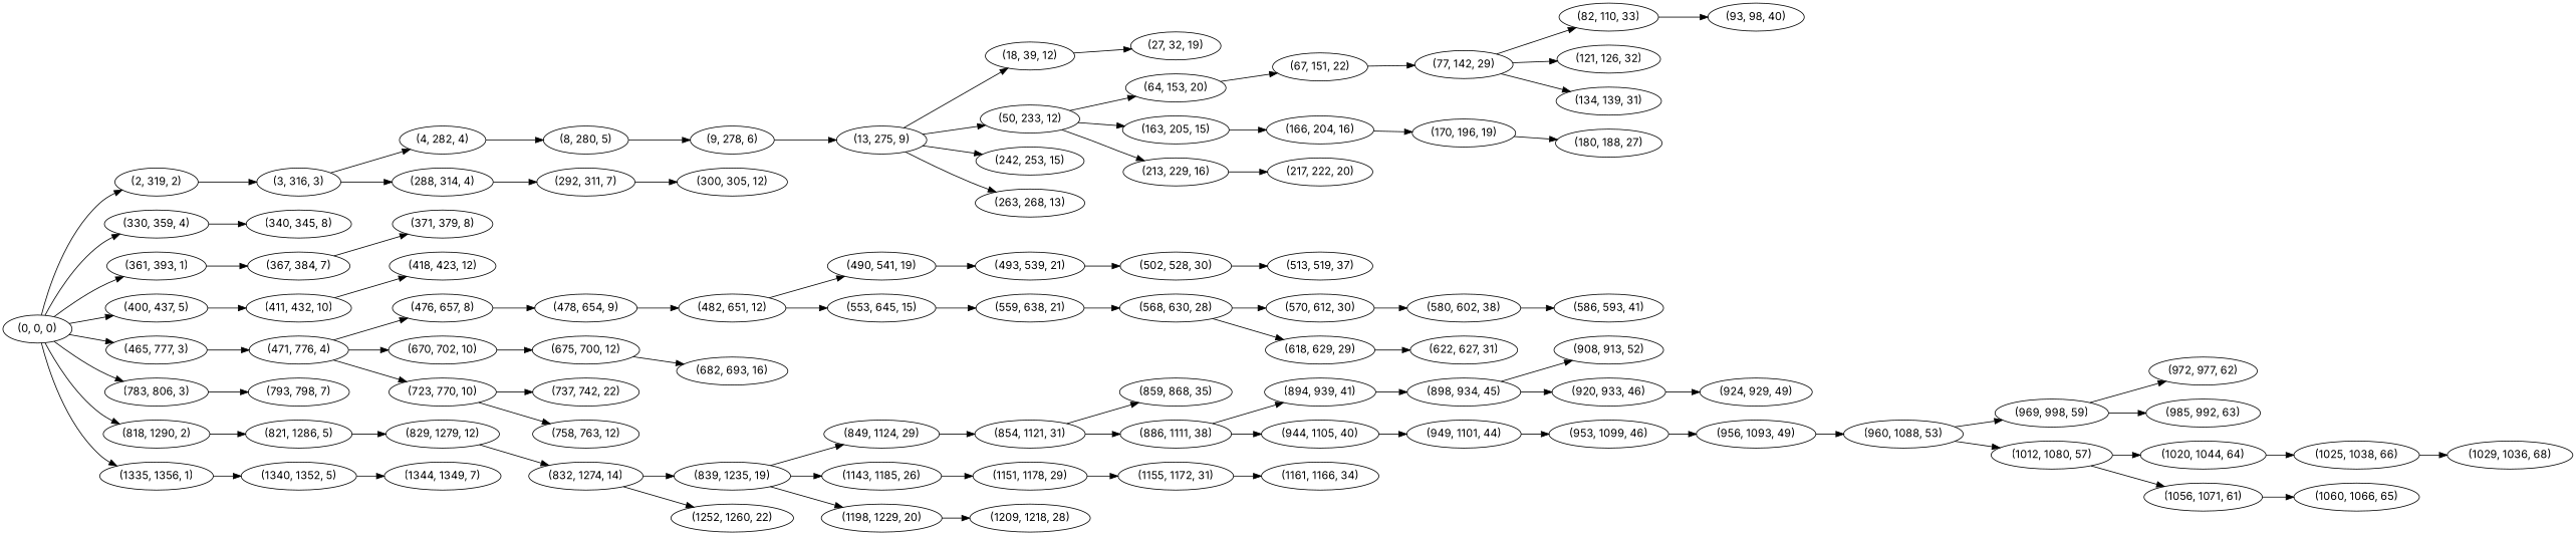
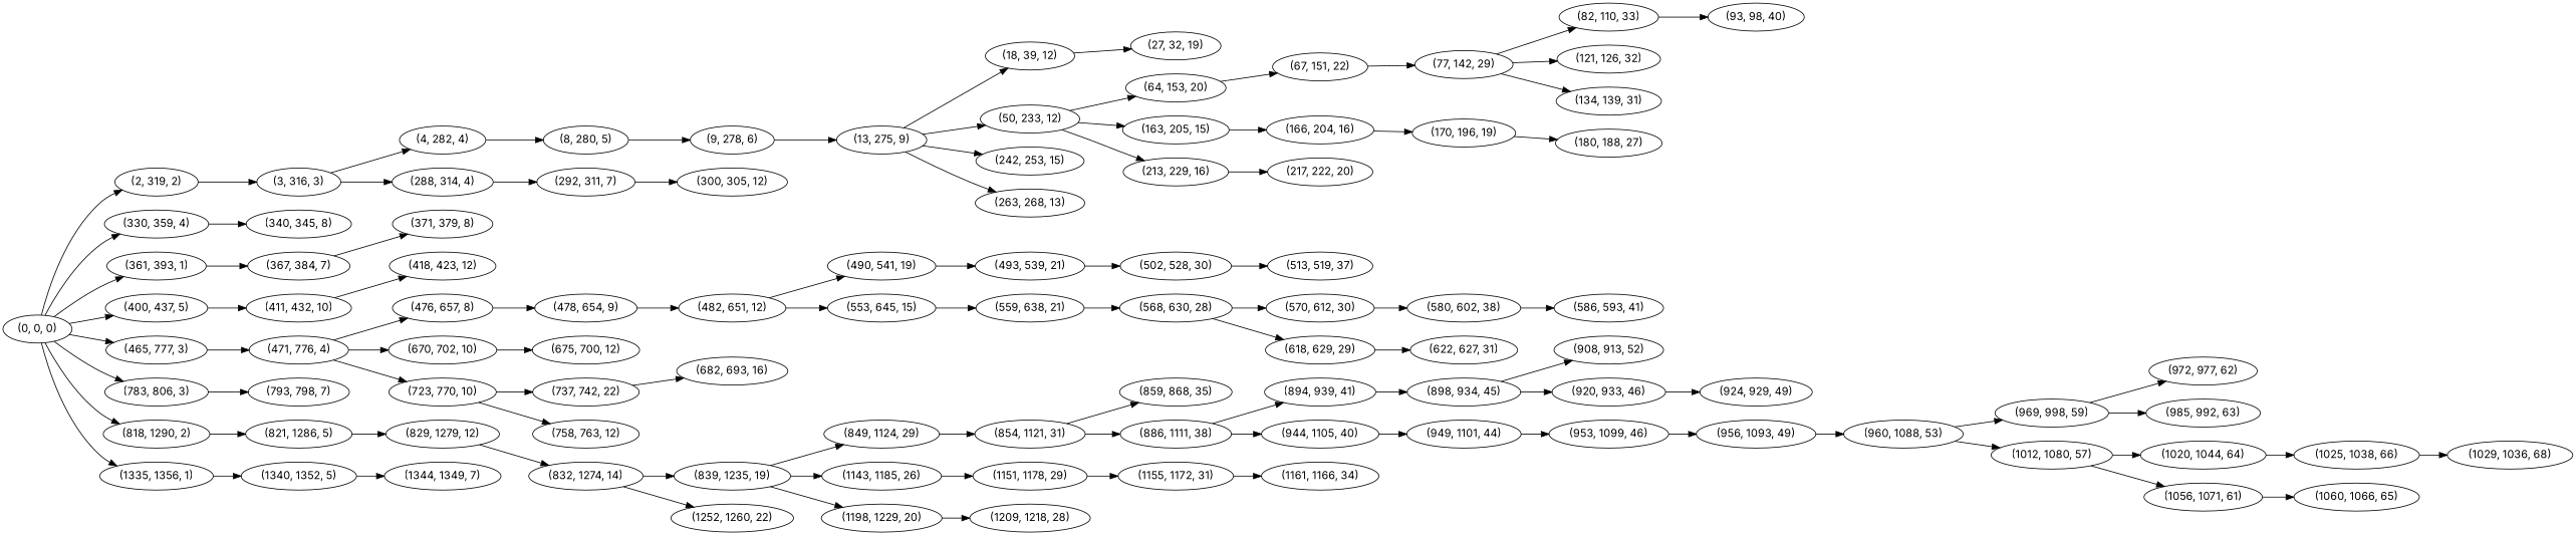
  digraph {
    fontname=Inter
    rankdir=LR
    node [fontname=Inter]
    edge [fontname=Inter]
    "(0, 0, 0)"
    "(2, 319, 2)"
    n3 [label="(330, 359, 4)"]
    "(361, 393, 1)"
    "(400, 437, 5)"
    "(465, 777, 3)"
    "(783, 806, 3)"
    "(818, 1290, 2)"
    "(1335, 1356, 1)"
    "(3, 316, 3)"
    "(340, 345, 8)"
    "(367, 384, 7)"
    "(411, 432, 10)"
    "(471, 776, 4)"
    "(793, 798, 7)"
    "(821, 1286, 5)"
    "(1340, 1352, 5)"
    "(4, 282, 4)"
    "(288, 314, 4)"
    "(8, 280, 5)"
    "(292, 311, 7)"
    "(9, 278, 6)"
    "(13, 275, 9)"
    "(18, 39, 12)"
    "(50, 233, 12)"
    "(242, 253, 15)"
    "(263, 268, 13)"
    "(27, 32, 19)"
    "(64, 153, 20)"
    "(163, 205, 15)"
    "(213, 229, 16)"
    "(67, 151, 22)"
    "(166, 204, 16)"
    "(217, 222, 20)"
    "(77, 142, 29)"
    "(82, 110, 33)"
    "(121, 126, 32)"
    "(134, 139, 31)"
    "(93, 98, 40)"
    "(170, 196, 19)"
    "(180, 188, 27)"
    "(300, 305, 12)"
    "(371, 379, 8)"
    "(418, 423, 12)"
    "(476, 657, 8)"
    "(670, 702, 10)"
    "(723, 770, 10)"
    "(478, 654, 9)"
    "(675, 700, 12)"
    "(737, 742, 22)"
    "(758, 763, 12)"
    "(482, 651, 12)"
    "(490, 541, 19)"
    "(553, 645, 15)"
    "(493, 539, 21)"
    "(559, 638, 21)"
    "(502, 528, 30)"
    "(513, 519, 37)"
    "(568, 630, 28)"
    "(570, 612, 30)"
    "(618, 629, 29)"
    "(580, 602, 38)"
    "(622, 627, 31)"
    "(586, 593, 41)"
    "(682, 693, 16)"
    "(829, 1279, 12)"
    "(832, 1274, 14)"
    "(839, 1235, 19)"
    "(1252, 1260, 22)"
    "(849, 1124, 29)"
    "(1143, 1185, 26)"
    "(1198, 1229, 20)"
    n73 [label="(854, 1121, 31)"]
    "(1151, 1178, 29)"
    "(1209, 1218, 28)"
    "(859, 868, 35)"
    "(886, 1111, 38)"
    "(894, 939, 41)"
    "(944, 1105, 40)"
    "(898, 934, 45)"
    "(949, 1101, 44)"
    "(908, 913, 52)"
    "(920, 933, 46)"
    "(924, 929, 49)"
    "(953, 1099, 46)"
    "(956, 1093, 49)"
    "(960, 1088, 53)"
    "(969, 998, 59)"
    "(1012, 1080, 57)"
    "(972, 977, 62)"
    "(985, 992, 63)"
    "(1020, 1044, 64)"
    "(1056, 1071, 61)"
    "(1025, 1038, 66)"
    "(1060, 1066, 65)"
    "(1029, 1036, 68)"
    "(1155, 1172, 31)"
    "(1161, 1166, 34)"
    "(1344, 1349, 7)"
    "(0, 0, 0)" -> "(2, 319, 2)"
    "(0, 0, 0)" -> n3
    "(0, 0, 0)" -> "(361, 393, 1)"
    "(0, 0, 0)" -> "(400, 437, 5)"
    "(0, 0, 0)" -> "(465, 777, 3)"
    "(0, 0, 0)" -> "(783, 806, 3)"
    "(0, 0, 0)" -> "(818, 1290, 2)"
    "(0, 0, 0)" -> "(1335, 1356, 1)"
    "(2, 319, 2)" -> "(3, 316, 3)"
    n3 -> "(340, 345, 8)"
    "(361, 393, 1)" -> "(367, 384, 7)"
    "(400, 437, 5)" -> "(411, 432, 10)"
    "(465, 777, 3)" -> "(471, 776, 4)"
    "(783, 806, 3)" -> "(793, 798, 7)"
    "(818, 1290, 2)" -> "(821, 1286, 5)"
    "(1335, 1356, 1)" -> "(1340, 1352, 5)"
    "(3, 316, 3)" -> "(4, 282, 4)"
    "(3, 316, 3)" -> "(288, 314, 4)"
    "(367, 384, 7)" -> "(371, 379, 8)"
    "(411, 432, 10)" -> "(418, 423, 12)"
    "(471, 776, 4)" -> "(476, 657, 8)"
    "(471, 776, 4)" -> "(670, 702, 10)"
    "(471, 776, 4)" -> "(723, 770, 10)"
    "(821, 1286, 5)" -> "(829, 1279, 12)"
    "(1340, 1352, 5)" -> "(1344, 1349, 7)"
    "(4, 282, 4)" -> "(8, 280, 5)"
    "(288, 314, 4)" -> "(292, 311, 7)"
    "(8, 280, 5)" -> "(9, 278, 6)"
    "(292, 311, 7)" -> "(300, 305, 12)"
    "(9, 278, 6)" -> "(13, 275, 9)"
    "(13, 275, 9)" -> "(18, 39, 12)"
    "(13, 275, 9)" -> "(50, 233, 12)"
    "(13, 275, 9)" -> "(242, 253, 15)"
    "(13, 275, 9)" -> "(263, 268, 13)"
    "(18, 39, 12)" -> "(27, 32, 19)"
    "(50, 233, 12)" -> "(64, 153, 20)"
    "(50, 233, 12)" -> "(163, 205, 15)"
    "(50, 233, 12)" -> "(213, 229, 16)"
    "(64, 153, 20)" -> "(67, 151, 22)"
    "(163, 205, 15)" -> "(166, 204, 16)"
    "(213, 229, 16)" -> "(217, 222, 20)"
    "(67, 151, 22)" -> "(77, 142, 29)"
    "(166, 204, 16)" -> "(170, 196, 19)"
    "(77, 142, 29)" -> "(82, 110, 33)"
    "(77, 142, 29)" -> "(121, 126, 32)"
    "(77, 142, 29)" -> "(134, 139, 31)"
    "(82, 110, 33)" -> "(93, 98, 40)"
    "(170, 196, 19)" -> "(180, 188, 27)"
    "(476, 657, 8)" -> "(478, 654, 9)"
    "(670, 702, 10)" -> "(675, 700, 12)"
    "(723, 770, 10)" -> "(737, 742, 22)"
    "(723, 770, 10)" -> "(758, 763, 12)"
    "(478, 654, 9)" -> "(482, 651, 12)"
-   "(675, 700, 12)" -> "(682, 693, 16)"
+   "(737, 742, 22)" -> "(682, 693, 16)"
    "(482, 651, 12)" -> "(490, 541, 19)"
    "(482, 651, 12)" -> "(553, 645, 15)"
    "(490, 541, 19)" -> "(493, 539, 21)"
    "(553, 645, 15)" -> "(559, 638, 21)"
    "(493, 539, 21)" -> "(502, 528, 30)"
    "(559, 638, 21)" -> "(568, 630, 28)"
    "(502, 528, 30)" -> "(513, 519, 37)"
    "(568, 630, 28)" -> "(570, 612, 30)"
    "(568, 630, 28)" -> "(618, 629, 29)"
    "(570, 612, 30)" -> "(580, 602, 38)"
    "(618, 629, 29)" -> "(622, 627, 31)"
    "(580, 602, 38)" -> "(586, 593, 41)"
    "(829, 1279, 12)" -> "(832, 1274, 14)"
    "(832, 1274, 14)" -> "(839, 1235, 19)"
    "(832, 1274, 14)" -> "(1252, 1260, 22)"
    "(839, 1235, 19)" -> "(849, 1124, 29)"
    "(839, 1235, 19)" -> "(1143, 1185, 26)"
    "(839, 1235, 19)" -> "(1198, 1229, 20)"
    "(849, 1124, 29)" -> n73
    "(1143, 1185, 26)" -> "(1151, 1178, 29)"
    "(1198, 1229, 20)" -> "(1209, 1218, 28)"
    n73 -> "(859, 868, 35)"
    n73 -> "(886, 1111, 38)"
    "(1151, 1178, 29)" -> "(1155, 1172, 31)"
    "(886, 1111, 38)" -> "(894, 939, 41)"
    "(886, 1111, 38)" -> "(944, 1105, 40)"
    "(894, 939, 41)" -> "(898, 934, 45)"
    "(944, 1105, 40)" -> "(949, 1101, 44)"
    "(898, 934, 45)" -> "(908, 913, 52)"
    "(898, 934, 45)" -> "(920, 933, 46)"
    "(949, 1101, 44)" -> "(953, 1099, 46)"
    "(920, 933, 46)" -> "(924, 929, 49)"
    "(953, 1099, 46)" -> "(956, 1093, 49)"
    "(956, 1093, 49)" -> "(960, 1088, 53)"
    "(960, 1088, 53)" -> "(969, 998, 59)"
    "(960, 1088, 53)" -> "(1012, 1080, 57)"
    "(969, 998, 59)" -> "(972, 977, 62)"
    "(969, 998, 59)" -> "(985, 992, 63)"
    "(1012, 1080, 57)" -> "(1020, 1044, 64)"
    "(1012, 1080, 57)" -> "(1056, 1071, 61)"
    "(1020, 1044, 64)" -> "(1025, 1038, 66)"
    "(1056, 1071, 61)" -> "(1060, 1066, 65)"
    "(1025, 1038, 66)" -> "(1029, 1036, 68)"
    "(1155, 1172, 31)" -> "(1161, 1166, 34)"
  }
